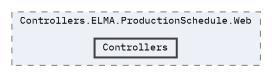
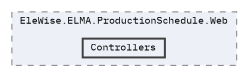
  digraph {
    compound=true
    fontname="IBM Plex Mono"
    n1 [color=grey25 fillcolor="#edf0f7" fontname="IBM Plex Mono" fontsize=10 height=0.2 label=Controllers shape=box style="filled,bold" width=0.4]
    subgraph cluster_1 {
      bgcolor="#edf0f7"
      fontsize=10
-     label="Controllers.ELMA.ProductionSchedule.Web"
+     label="EleWise.ELMA.ProductionSchedule.Web"
      pencolor=grey50
      style="filled,dashed"
      n1
    }
  }
